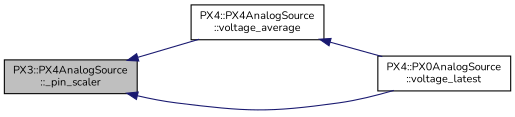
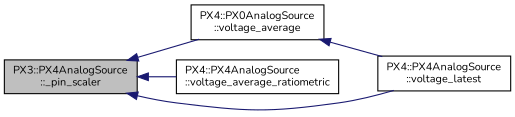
  digraph {
    fontname=Nunito
    rankdir=LR
    node [color=black fillcolor=white fontname=Nunito fontsize=10 shape=record style=filled]
    edge [color=midnightblue dir=back fontname=Nunito fontsize=10 labelfontname=Helvetica labelfontsize=10 style=solid]
    n1 [fillcolor=grey75 fontcolor=black height=0.2 label="PX3::PX4AnalogSource\l::_pin_scaler" width=0.4]
-   n2 [height=0.2 label="PX4::PX4AnalogSource\l::voltage_average" width=0.4]
-   n4 [height=0.2 label="PX4::PX0AnalogSource\l::voltage_latest" width=0.4]
+   n2 [height=0.2 label="PX4::PX0AnalogSource\l::voltage_average" width=0.4]
+   n3 [height=0.2 label="PX4::PX4AnalogSource\l::voltage_average_ratiometric" width=0.4]
+   n4 [height=0.2 label="PX4::PX4AnalogSource\l::voltage_latest" width=0.4]
    n1 -> n2
+   n1 -> n3
    n1 -> n4
    n2 -> n4
  }
